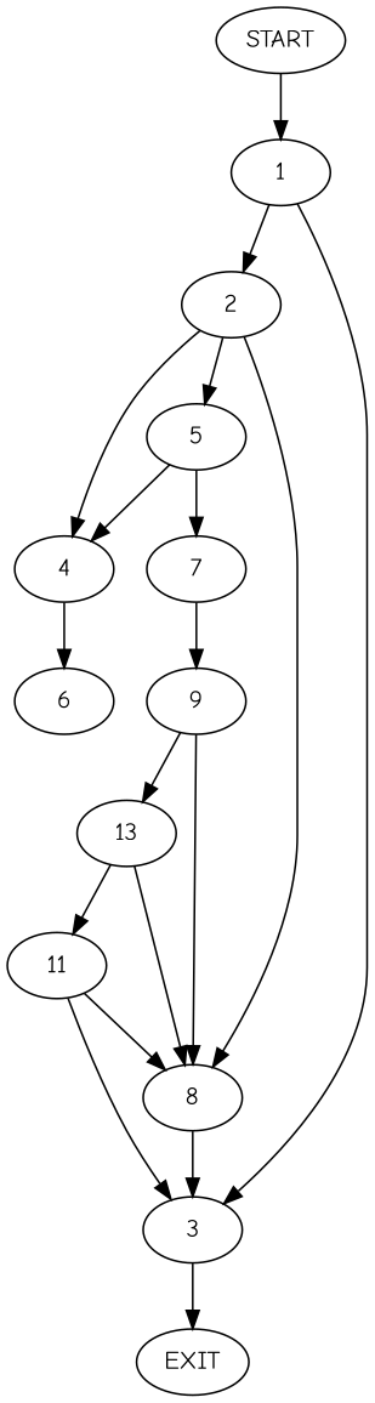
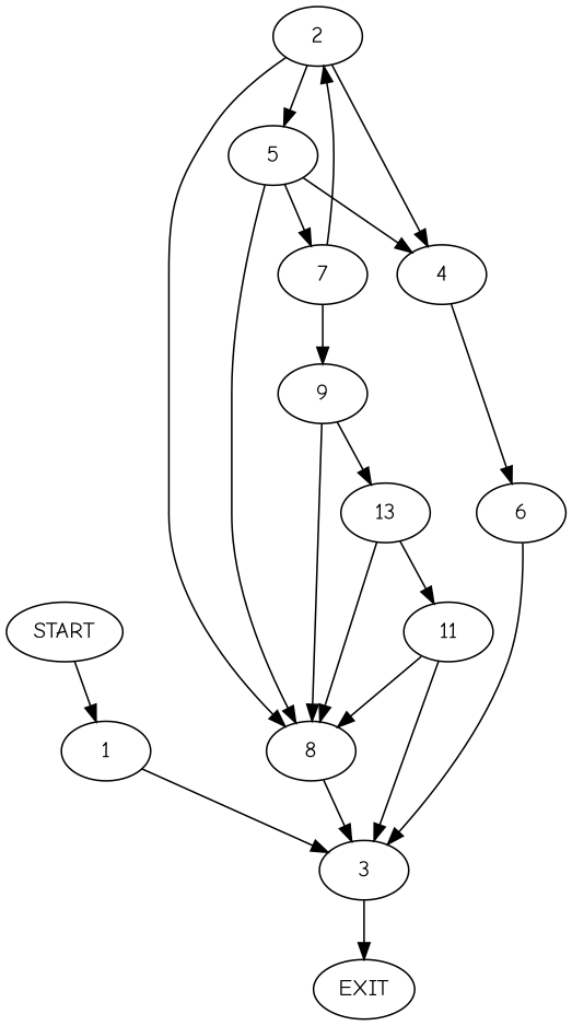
  digraph {
    fontname="Comic Neue"
    node [fontname="Comic Neue"]
    edge [fontname="Comic Neue"]
    n1 [label=START]
    1
    2
    3
    n5 [label=EXIT]
    4
    5
    8
    6
    7
    9
    n12 [label=13]
    11
    n1 -> 1
-   1 -> 2
+   7 -> 2
    1 -> 3
    2 -> 4
    2 -> 5
    2 -> 8
    3 -> n5
    4 -> 6
    5 -> 4
+   5 -> 8
    5 -> 7
    8 -> 3
+   6 -> 3
    7 -> 9
    9 -> 8
    9 -> n12
    n12 -> 8
    n12 -> 11
    11 -> 3
    11 -> 8
  }
